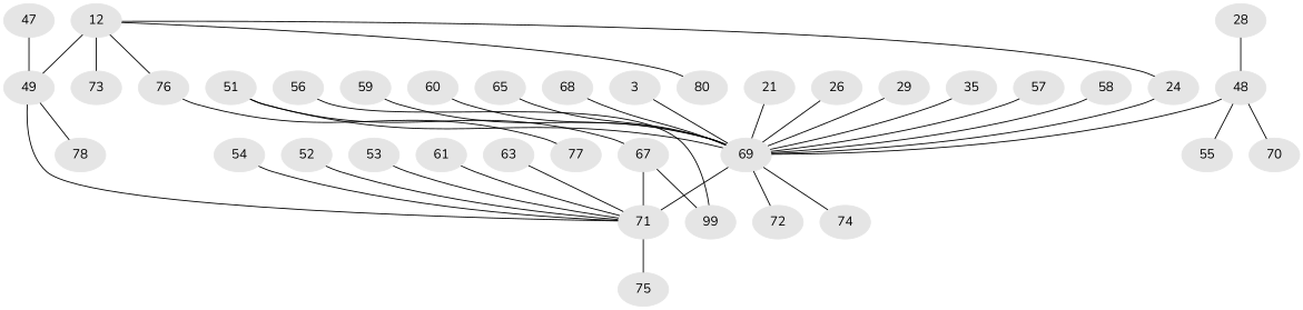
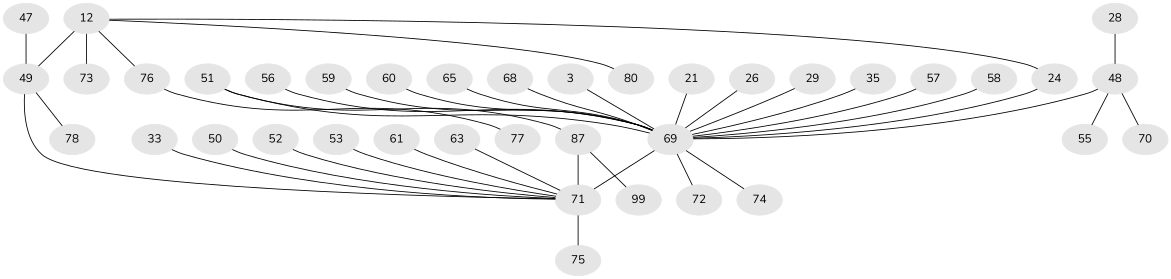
  graph {
    fontname=Nunito
    node [color=gray90 fontname=Nunito style=filled]
    edge [fontname=Nunito]
    3 [super="+2"]
    69 [super="+32+64+66"]
    71 [super="+46+37+54"]
    72
    74
    12 [super="+9"]
    24
    49 [super="+11+31"]
    73
    76
    80 [super="+23"]
    78
    77
    21
    26
    48 [super="+14"]
    55
    70
    28
    29
    75
+   33
    35
    47 [super="+34"]
-   50 [label=54]
-   67 [super="+45+8"]
+   50
+   67 [super="+45+8" label=87]
    n27 [label=99 super="+36"]
    51
    52
    53
    56
    57
    58
    59
    60 [super="+30"]
    61
    63
    65
    68 [super="+38+39"]
    3 -- 69 [weight=5]
    69 -- 71 [weight=9]
    69 -- 72
    69 -- 74
    71 -- 75
    12 -- 24
    12 -- 49 [weight=4]
    12 -- 73
    12 -- 76
    12 -- 80
    24 -- 69 [weight=6]
    49 -- 71
    49 -- 78
    76 -- 77
    21 -- 69
    26 -- 69
    48 -- 69 [weight=4]
    48 -- 55
    48 -- 70
    28 -- 48
    29 -- 69
+   33 -- 71
    35 -- 69
    47 -- 49
    50 -- 71
    67 -- 71 [weight=4]
    67 -- n27
    51 -- 69
    51 -- 67
    52 -- 71
    53 -- 71
-   56 -- n27
+   56 -- 69
    57 -- 69
    58 -- 69
    59 -- 69
    60 -- 69
    61 -- 71
    63 -- 71
    65 -- 69
    68 -- 69 [weight=2]
  }
